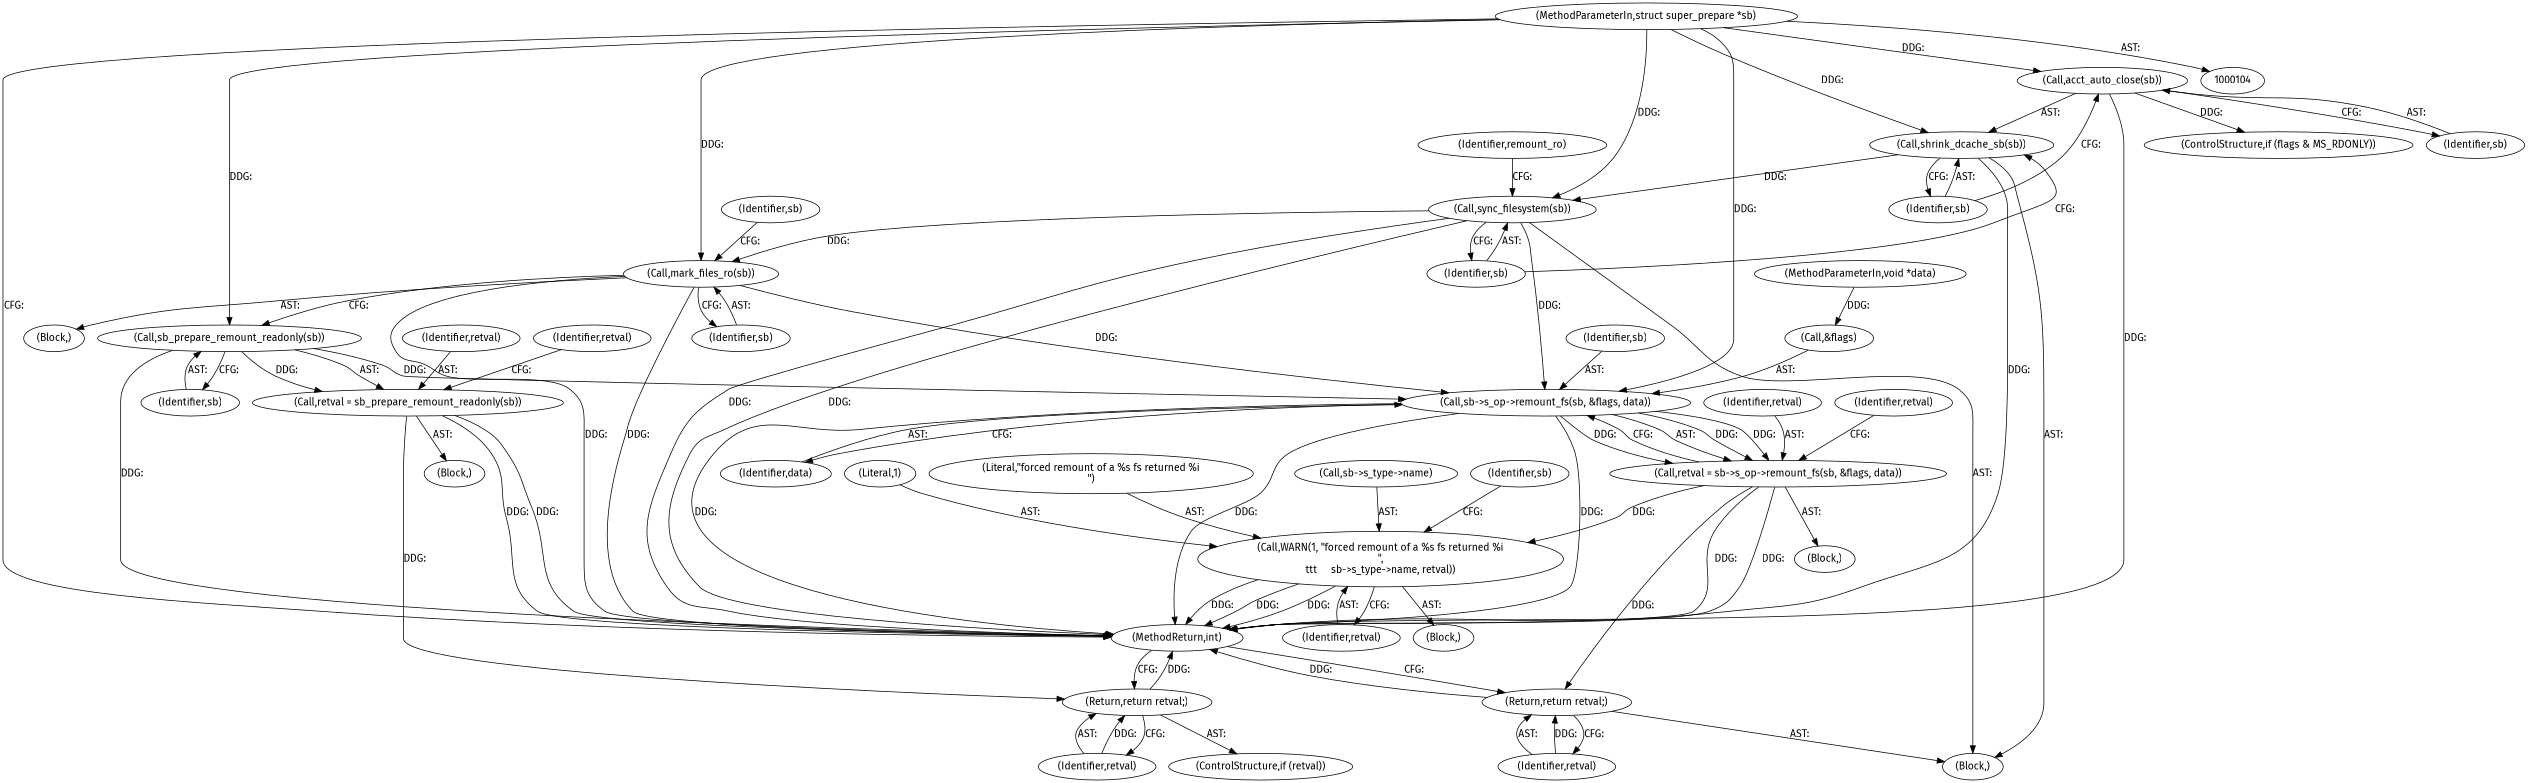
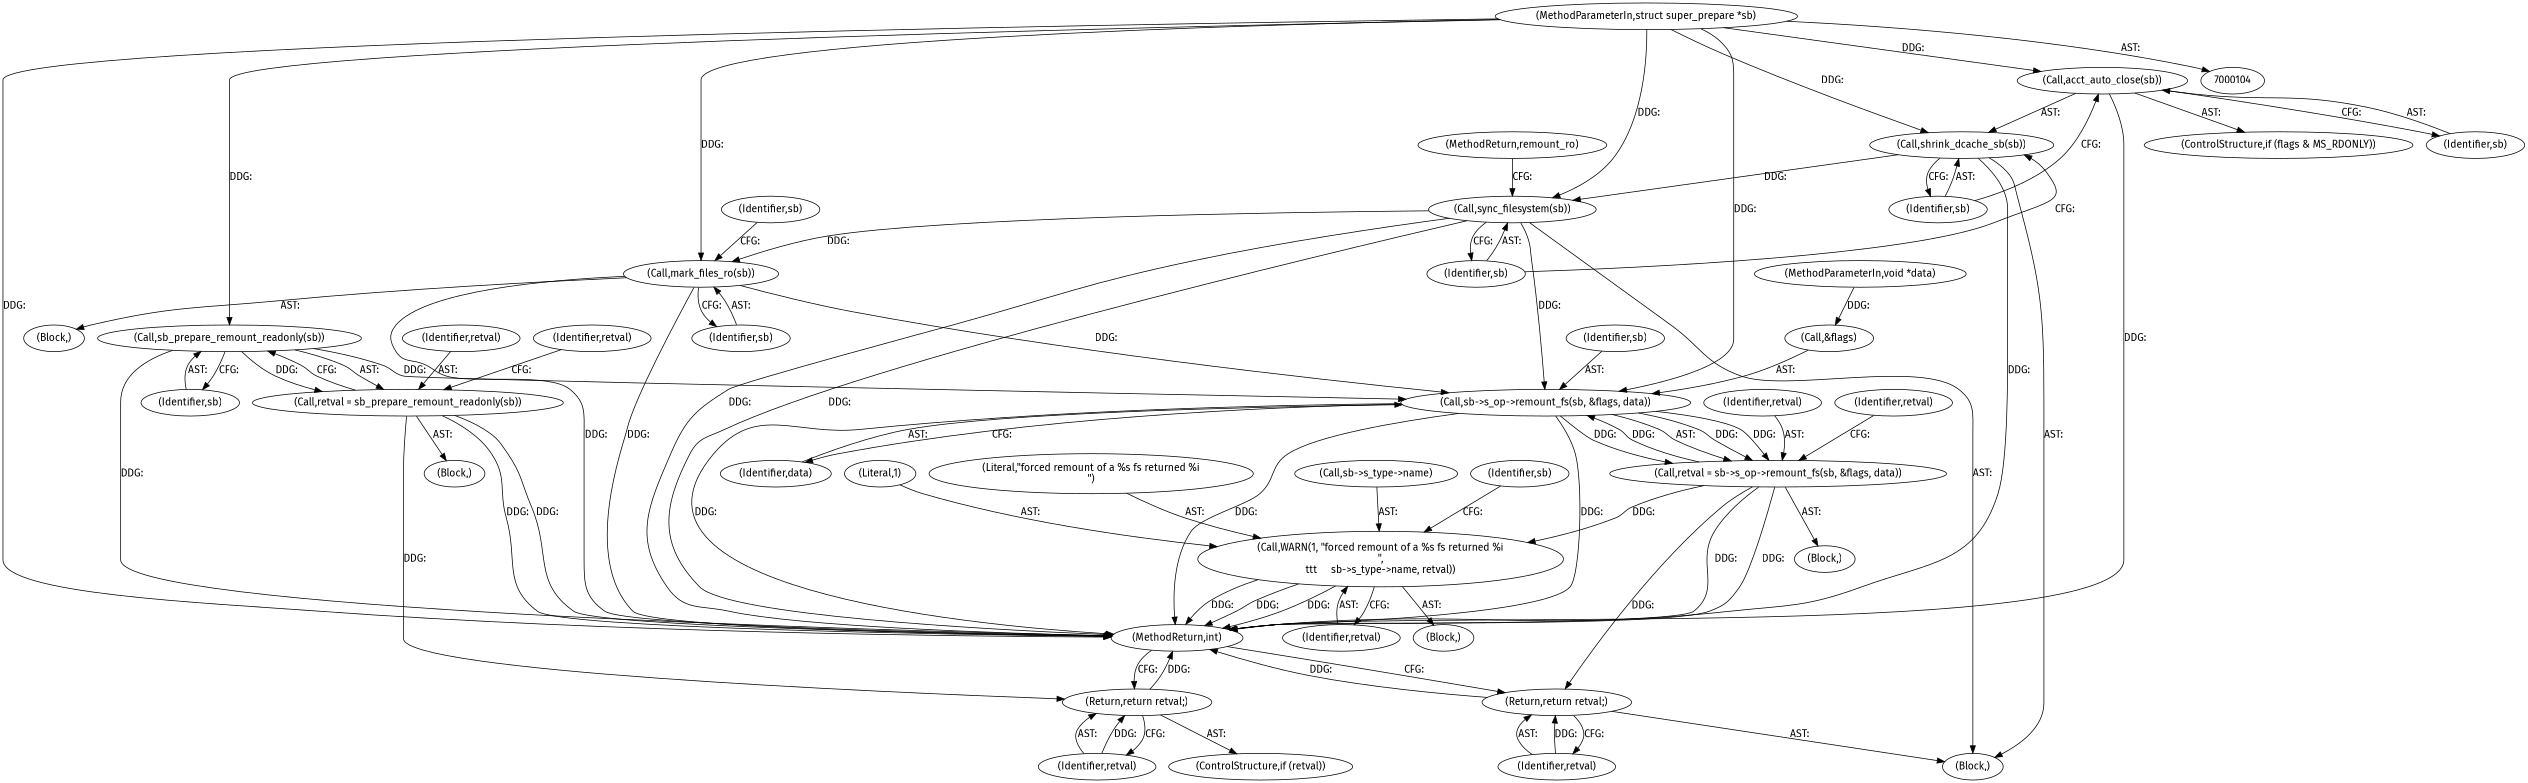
  digraph {
    fontname="Fira Sans"
    node [fontname="Fira Sans"]
    edge [fontname="Fira Sans"]
    n1 [label="(Call,acct_auto_close(sb))"]
    n2 [label="(Call,shrink_dcache_sb(sb))"]
    n3 [label="(MethodReturn,int)"]
    n4 [label="(ControlStructure,if (flags & MS_RDONLY))"]
    n5 [label="(Identifier,sb)"]
    n6 [label="(Call,sync_filesystem(sb))"]
    n7 [label="(Block,)"]
    n8 [label="(Identifier,sb)"]
    n9 [label="(Return,return retval;)"]
    n10 [label="(Return,return retval;)"]
    n11 [label="(MethodParameterIn,struct super_prepare *sb)"]
    n12 [label="(Call,mark_files_ro(sb))"]
    n13 [label="(Call,sb->s_op->remount_fs(sb, &flags, data))"]
    n14 [label="(Call,sb_prepare_remount_readonly(sb))"]
-   1000104
+   1000104 [label=7000104]
    n16 [label="(Identifier,sb)"]
    n17 [label="(Block,)"]
    n18 [label="(Identifier,sb)"]
    n19 [label="(Call,retval = sb->s_op->remount_fs(sb, &flags, data))"]
    n20 [label="(Identifier,data)"]
    n21 [label="(Call,retval = sb_prepare_remount_readonly(sb))"]
    n22 [label="(Identifier,sb)"]
    n23 [label="(Call,WARN(1, \"forced remount of a %s fs returned %i\n\",\n\t\t\t     sb->s_type->name, retval))"]
    n24 [label="(Block,)"]
    n25 [label="(Identifier,retval)"]
    n26 [label="(Block,)"]
    n27 [label="(Identifier,retval)"]
    n28 [label="(Block,)"]
    n29 [label="(ControlStructure,if (retval))"]
    n30 [label="(Identifier,retval)"]
    n31 [label="(Identifier,sb)"]
    n32 [label="(Call,&flags)"]
    n33 [label="(Identifier,sb)"]
-   n34 [label="(Identifier,remount_ro)"]
+   n34 [label="(MethodReturn,remount_ro)"]
    n35 [label="(MethodParameterIn,void *data)"]
    n36 [label="(Identifier,retval)"]
    n37 [label="(Literal,1)"]
    n38 [label="(Literal,\"forced remount of a %s fs returned %i\n\")"]
    n39 [label="(Call,sb->s_type->name)"]
    n40 [label="(Identifier,retval)"]
    n41 [label="(Identifier,retval)"]
    n42 [label="(Identifier,sb)"]
    n43 [label="(Identifier,retval)"]
    n1 -> n2 [label="AST: "]
    n1 -> n3 [label="DDG: "]
-   n1 -> n4 [label="DDG: "]
+   n1 -> n4 [label="AST: "]
    n1 -> n5 [label="CFG: "]
    n2 -> n3 [label="DDG: "]
    n2 -> n6 [label="DDG: "]
    n2 -> n7 [label="AST: "]
    n2 -> n8 [label="CFG: "]
    n3 -> n9 [label="CFG: "]
    n3 -> n10 [label="CFG: "]
    n5 -> n1 [label="AST: "]
    n6 -> n3 [label="DDG: "]
    n6 -> n3 [label="DDG: "]
    n6 -> n7 [label="AST: "]
    n6 -> n12 [label="DDG: "]
    n6 -> n13 [label="DDG: "]
    n6 -> n16 [label="CFG: "]
    n8 -> n1 [label="CFG: "]
    n8 -> n2 [label="AST: "]
    n9 -> n3 [label="DDG: "]
    n9 -> n7 [label="AST: "]
    n9 -> n27 [label="CFG: "]
    n10 -> n3 [label="DDG: "]
    n10 -> n29 [label="AST: "]
    n10 -> n30 [label="CFG: "]
    n11 -> n1 [label="DDG: "]
    n11 -> n2 [label="DDG: "]
-   n11 -> n3 [label="CFG: "]
+   n11 -> n3 [label="DDG: "]
    n11 -> n6 [label="DDG: "]
    n11 -> n12 [label="DDG: "]
    n11 -> n13 [label="DDG: "]
    n11 -> n14 [label="DDG: "]
    n11 -> 1000104 [label="AST: "]
    n12 -> n3 [label="DDG: "]
    n12 -> n3 [label="DDG: "]
    n12 -> n13 [label="DDG: "]
    n12 -> n17 [label="AST: "]
    n12 -> n18 [label="CFG: "]
    n13 -> n3 [label="DDG: "]
    n13 -> n3 [label="DDG: "]
    n13 -> n3 [label="DDG: "]
    n13 -> n19 [label="AST: "]
    n13 -> n19 [label="DDG: "]
    n13 -> n19 [label="DDG: "]
    n13 -> n19 [label="DDG: "]
    n13 -> n20 [label="CFG: "]
    n14 -> n3 [label="DDG: "]
    n14 -> n13 [label="DDG: "]
    n14 -> n21 [label="AST: "]
    n14 -> n21 [label="DDG: "]
    n14 -> n22 [label="CFG: "]
    n16 -> n2 [label="CFG: "]
    n16 -> n6 [label="AST: "]
    n18 -> n12 [label="AST: "]
    n19 -> n3 [label="DDG: "]
    n19 -> n3 [label="DDG: "]
    n19 -> n9 [label="DDG: "]
-   n19 -> n13 [label="CFG: "]
+   n19 -> n13 [label="DDG: "]
    n19 -> n23 [label="DDG: "]
    n19 -> n24 [label="AST: "]
    n20 -> n13 [label="AST: "]
    n21 -> n3 [label="DDG: "]
    n21 -> n3 [label="DDG: "]
    n21 -> n10 [label="DDG: "]
-   n12 -> n14 [label="CFG: "]
+   n21 -> n14 [label="CFG: "]
    n21 -> n28 [label="AST: "]
    n22 -> n14 [label="AST: "]
    n23 -> n3 [label="DDG: "]
    n23 -> n3 [label="DDG: "]
    n23 -> n3 [label="DDG: "]
    n23 -> n25 [label="CFG: "]
    n23 -> n26 [label="AST: "]
    n25 -> n23 [label="AST: "]
    n27 -> n9 [label="AST: "]
    n27 -> n9 [label="DDG: "]
    n30 -> n10 [label="AST: "]
    n30 -> n10 [label="DDG: "]
    n31 -> n23 [label="CFG: "]
    n32 -> n13 [label="AST: "]
    n33 -> n12 [label="CFG: "]
    n34 -> n6 [label="CFG: "]
    n35 -> n32 [label="DDG: "]
    n36 -> n21 [label="AST: "]
    n37 -> n23 [label="AST: "]
    n38 -> n23 [label="AST: "]
    n39 -> n23 [label="AST: "]
    n40 -> n19 [label="AST: "]
    n41 -> n19 [label="CFG: "]
    n42 -> n13 [label="AST: "]
    n43 -> n21 [label="CFG: "]
  }
